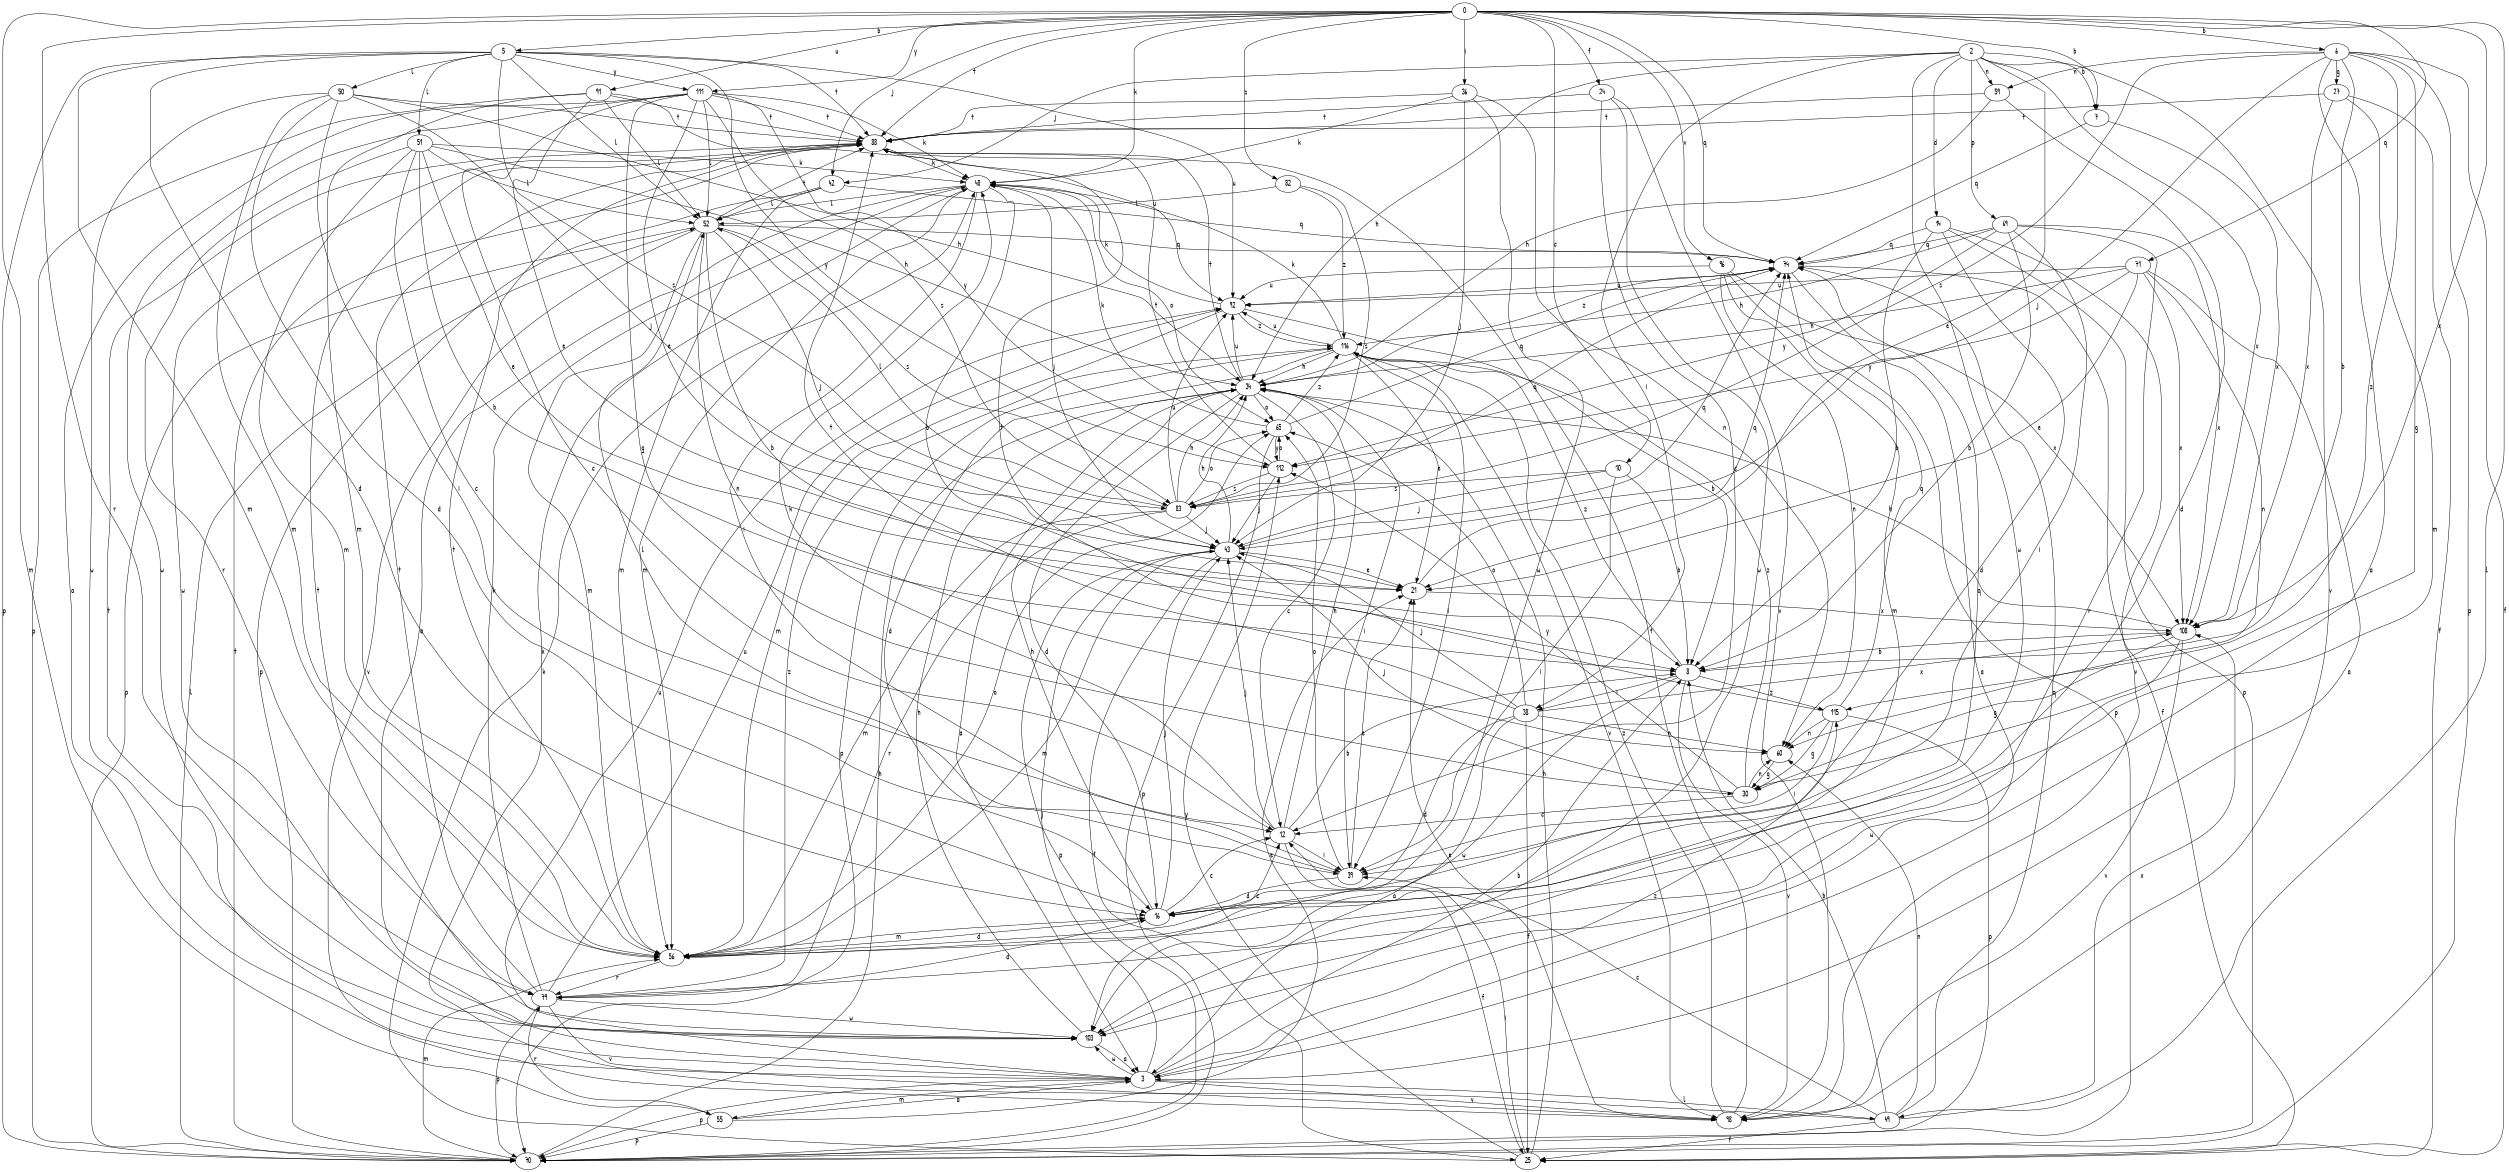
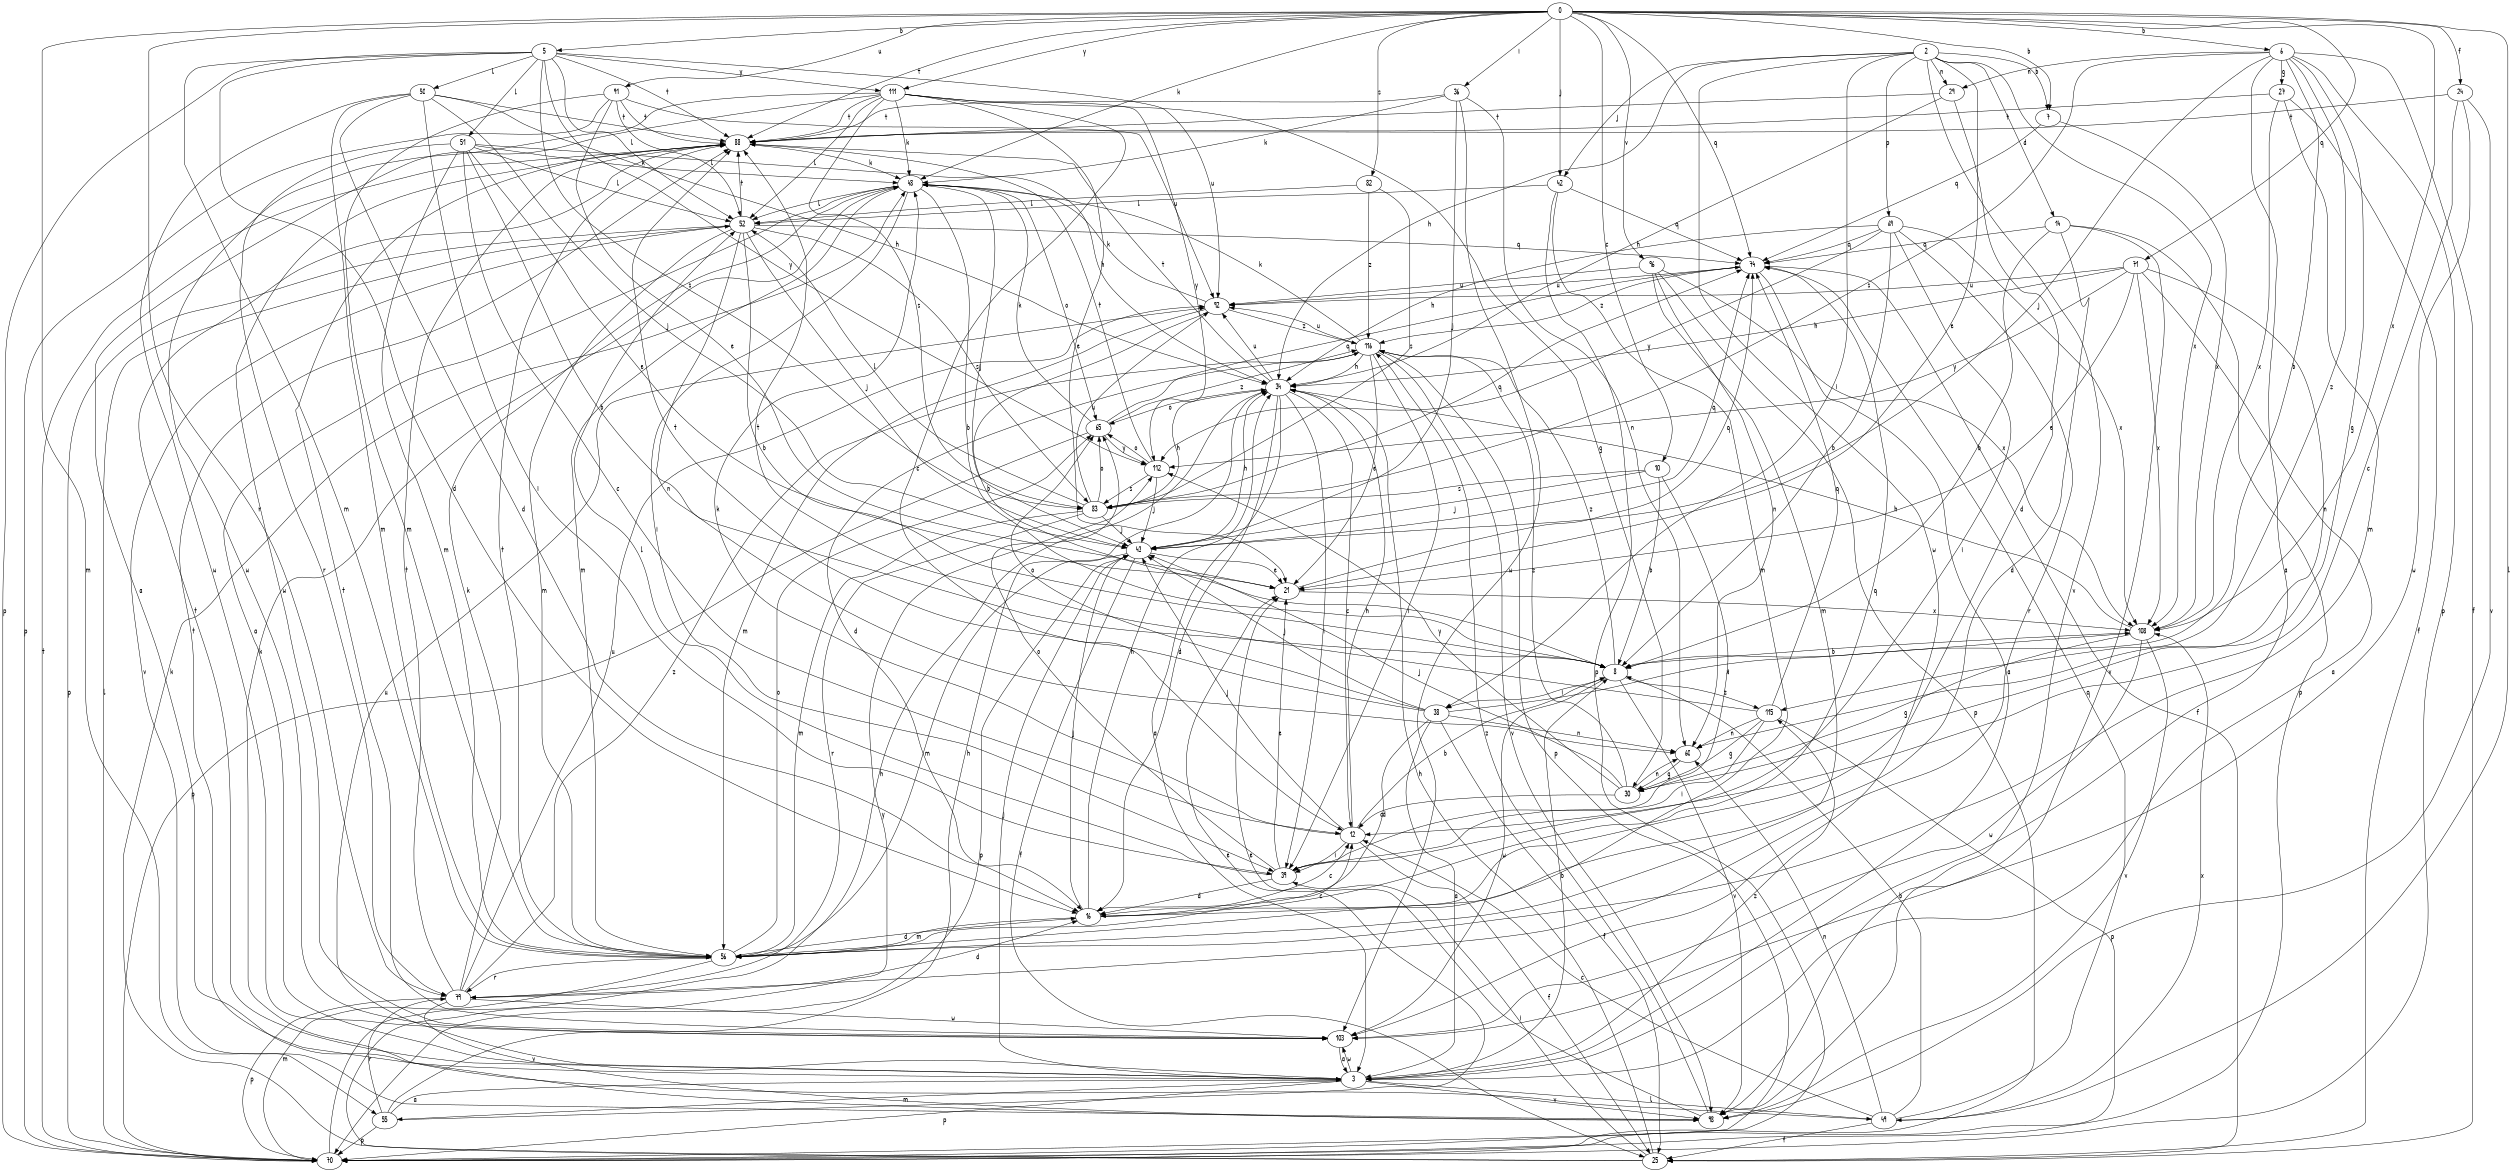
  strict digraph {
    fontname="Patrick Hand"
    node [fontname="Patrick Hand"]
    edge [fontname="Patrick Hand"]
    0
    5
    6
    7
    10
    24
    36
    42
    48
    49
    55
    71
    74
    79
    82
    88
    91
    96
    108
    111
    70
    92
    16
    50
    51
    52
    56
    83
    112
-   59
+   59 [label=29]
    3
    8
    43
    115
    25
    27
    30
    39
    98
    103
    12
    60
    65
    21
    34
    116
    2
    14
    38
    69
    0 -> 5 [label=b]
    0 -> 6 [label=b]
    0 -> 7 [label=b]
    0 -> 10 [label=c]
    0 -> 24 [label=f]
    0 -> 36 [label=i]
    0 -> 42 [label=j]
    0 -> 48 [label=k]
    0 -> 49 [label=l]
    0 -> 55 [label=m]
    0 -> 71 [label=q]
    0 -> 74 [label=q]
    0 -> 79 [label=r]
    0 -> 82 [label=s]
    0 -> 88 [label=t]
    0 -> 91 [label=u]
    0 -> 96 [label=v]
    0 -> 108 [label=x]
    0 -> 111 [label=y]
    5 -> 88 [label=t]
    5 -> 111 [label=y]
    5 -> 70 [label=p]
    5 -> 92 [label=u]
    5 -> 16 [label=d]
    5 -> 50 [label=l]
    5 -> 51 [label=l]
    5 -> 52 [label=l]
    5 -> 56 [label=m]
    5 -> 83 [label=s]
    5 -> 112 [label=y]
    6 -> 70 [label=p]
    6 -> 83 [label=s]
    6 -> 59 [label=n]
    6 -> 3 [label=a]
    6 -> 8 [label=b]
    6 -> 43 [label=j]
    6 -> 115 [label=z]
    6 -> 25 [label=f]
    6 -> 27 [label=g]
    6 -> 30 [label=g]
    7 -> 74 [label=q]
    7 -> 108 [label=x]
    10 -> 83 [label=s]
    10 -> 8 [label=b]
    10 -> 43 [label=j]
    10 -> 39 [label=i]
    24 -> 88 [label=t]
    24 -> 98 [label=v]
    24 -> 103 [label=w]
    24 -> 12 [label=c]
    36 -> 48 [label=k]
    36 -> 88 [label=t]
    36 -> 43 [label=j]
    36 -> 103 [label=w]
    36 -> 60 [label=n]
    42 -> 74 [label=q]
    42 -> 70 [label=p]
    42 -> 52 [label=l]
    42 -> 56 [label=m]
    48 -> 52 [label=l]
    48 -> 56 [label=m]
    48 -> 3 [label=a]
    48 -> 8 [label=b]
    48 -> 43 [label=j]
    48 -> 39 [label=i]
    48 -> 65 [label=o]
    49 -> 48 [label=k]
    49 -> 74 [label=q]
    49 -> 108 [label=x]
    49 -> 8 [label=b]
    49 -> 25 [label=f]
    49 -> 12 [label=c]
    49 -> 60 [label=n]
    55 -> 79 [label=r]
    55 -> 70 [label=p]
    55 -> 3 [label=a]
    55 -> 21 [label=e]
-   103 -> 34 [label=h]
+   55 -> 34 [label=h]
    71 -> 108 [label=x]
    71 -> 92 [label=u]
    71 -> 112 [label=y]
    71 -> 3 [label=a]
    71 -> 60 [label=n]
    71 -> 21 [label=e]
    71 -> 34 [label=h]
    74 -> 92 [label=u]
    74 -> 3 [label=a]
    74 -> 25 [label=f]
    74 -> 116 [label=z]
    79 -> 48 [label=k]
    79 -> 88 [label=t]
    79 -> 70 [label=p]
    79 -> 92 [label=u]
    79 -> 16 [label=d]
    79 -> 98 [label=v]
    79 -> 103 [label=w]
    79 -> 116 [label=z]
    82 -> 52 [label=l]
    82 -> 83 [label=s]
    82 -> 116 [label=z]
    88 -> 48 [label=k]
    88 -> 103 [label=w]
    91 -> 88 [label=t]
    91 -> 70 [label=p]
    91 -> 92 [label=u]
    91 -> 52 [label=l]
    91 -> 56 [label=m]
    91 -> 21 [label=e]
    96 -> 108 [label=x]
    96 -> 70 [label=p]
    96 -> 92 [label=u]
    96 -> 56 [label=m]
    96 -> 60 [label=n]
    108 -> 8 [label=b]
    108 -> 30 [label=g]
    108 -> 98 [label=v]
    108 -> 103 [label=w]
    108 -> 34 [label=h]
    111 -> 48 [label=k]
    111 -> 88 [label=t]
    111 -> 52 [label=l]
    111 -> 83 [label=s]
    111 -> 112 [label=y]
    111 -> 3 [label=a]
    111 -> 30 [label=g]
    111 -> 103 [label=w]
    111 -> 12 [label=c]
    111 -> 21 [label=e]
    70 -> 88 [label=t]
    70 -> 52 [label=l]
-   70 -> 56 [label=m]
+   56 -> 70 [label=m]
    70 -> 34 [label=h]
    92 -> 48 [label=k]
    92 -> 56 [label=m]
    92 -> 8 [label=b]
    92 -> 116 [label=z]
    16 -> 74 [label=q]
    16 -> 56 [label=m]
    16 -> 43 [label=j]
    16 -> 12 [label=c]
    16 -> 34 [label=h]
    50 -> 88 [label=t]
    50 -> 16 [label=d]
    50 -> 56 [label=m]
    50 -> 43 [label=j]
    50 -> 39 [label=i]
    50 -> 103 [label=w]
    50 -> 34 [label=h]
    51 -> 48 [label=k]
    51 -> 79 [label=r]
    51 -> 52 [label=l]
    51 -> 56 [label=m]
    51 -> 8 [label=b]
    51 -> 12 [label=c]
    51 -> 21 [label=e]
    51 -> 34 [label=h]
    52 -> 74 [label=q]
    52 -> 88 [label=t]
    52 -> 70 [label=p]
    52 -> 56 [label=m]
    52 -> 83 [label=s]
    52 -> 8 [label=b]
    52 -> 43 [label=j]
    52 -> 98 [label=v]
    52 -> 60 [label=n]
    56 -> 79 [label=r]
    56 -> 88 [label=t]
    56 -> 16 [label=d]
    56 -> 12 [label=c]
    56 -> 65 [label=o]
    83 -> 74 [label=q]
    83 -> 79 [label=r]
    83 -> 92 [label=u]
    83 -> 52 [label=l]
    83 -> 56 [label=m]
    83 -> 43 [label=j]
    83 -> 65 [label=o]
    83 -> 34 [label=h]
    112 -> 88 [label=t]
    112 -> 83 [label=s]
    112 -> 43 [label=j]
    112 -> 65 [label=o]
    59 -> 88 [label=t]
    59 -> 16 [label=d]
    59 -> 34 [label=h]
    3 -> 49 [label=l]
    3 -> 55 [label=m]
    3 -> 88 [label=t]
    3 -> 70 [label=p]
    3 -> 92 [label=u]
    3 -> 8 [label=b]
    3 -> 43 [label=j]
    3 -> 115 [label=z]
    3 -> 98 [label=v]
    3 -> 103 [label=w]
    8 -> 115 [label=z]
    8 -> 98 [label=v]
    8 -> 103 [label=w]
    8 -> 116 [label=z]
    8 -> 38 [label=i]
    43 -> 74 [label=q]
    43 -> 70 [label=p]
    43 -> 56 [label=m]
    43 -> 25 [label=f]
    43 -> 21 [label=e]
    43 -> 34 [label=h]
    115 -> 74 [label=q]
    115 -> 88 [label=t]
    115 -> 70 [label=p]
    115 -> 30 [label=g]
    115 -> 39 [label=i]
    115 -> 60 [label=n]
    25 -> 48 [label=k]
    25 -> 112 [label=y]
    25 -> 39 [label=i]
    25 -> 34 [label=h]
    27 -> 88 [label=t]
    27 -> 108 [label=x]
    27 -> 56 [label=m]
    27 -> 25 [label=f]
    30 -> 112 [label=y]
    30 -> 43 [label=j]
    30 -> 12 [label=c]
    30 -> 60 [label=n]
    30 -> 116 [label=z]
    39 -> 16 [label=d]
    39 -> 52 [label=l]
    39 -> 65 [label=o]
    39 -> 21 [label=e]
    98 -> 88 [label=t]
    98 -> 21 [label=e]
    98 -> 116 [label=z]
    103 -> 88 [label=t]
    103 -> 3 [label=a]
    12 -> 48 [label=k]
    12 -> 8 [label=b]
    12 -> 43 [label=j]
    12 -> 25 [label=f]
    12 -> 39 [label=i]
    12 -> 34 [label=h]
    60 -> 30 [label=g]
    65 -> 48 [label=k]
    65 -> 74 [label=q]
    65 -> 70 [label=p]
    65 -> 112 [label=y]
    65 -> 116 [label=z]
    21 -> 74 [label=q]
    21 -> 108 [label=x]
    34 -> 88 [label=t]
    34 -> 92 [label=u]
    34 -> 16 [label=d]
    34 -> 3 [label=a]
    34 -> 39 [label=i]
    34 -> 12 [label=c]
    34 -> 65 [label=o]
    116 -> 48 [label=k]
    116 -> 70 [label=p]
    116 -> 92 [label=u]
    116 -> 16 [label=d]
    116 -> 39 [label=i]
    116 -> 98 [label=v]
    116 -> 21 [label=e]
    116 -> 34 [label=h]
    2 -> 7 [label=b]
    2 -> 42 [label=j]
    2 -> 108 [label=x]
    2 -> 59 [label=n]
    2 -> 98 [label=v]
    2 -> 103 [label=w]
    2 -> 21 [label=e]
    2 -> 34 [label=h]
    2 -> 14 [label=d]
    2 -> 38 [label=i]
    2 -> 69 [label=p]
    14 -> 74 [label=q]
    14 -> 70 [label=p]
    14 -> 16 [label=d]
    14 -> 8 [label=b]
    14 -> 98 [label=v]
    38 -> 88 [label=t]
    38 -> 108 [label=x]
    38 -> 16 [label=d]
    38 -> 3 [label=a]
    38 -> 43 [label=j]
    38 -> 25 [label=f]
    38 -> 60 [label=n]
    38 -> 65 [label=o]
    69 -> 74 [label=q]
    69 -> 79 [label=r]
    69 -> 108 [label=x]
    69 -> 112 [label=y]
    69 -> 8 [label=b]
    69 -> 39 [label=i]
    69 -> 34 [label=h]
  }
